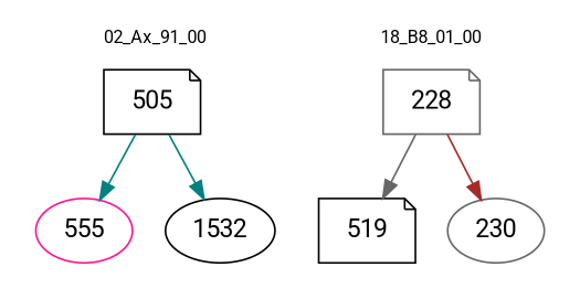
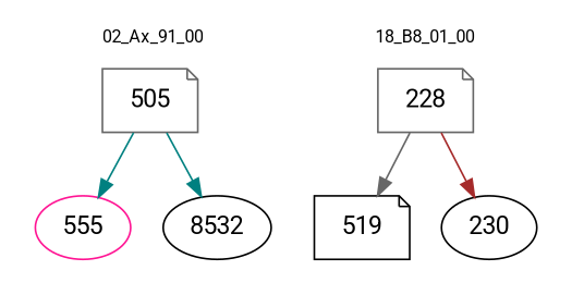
  digraph {
    fontname=Roboto
    node [color=black fontname=Roboto shape=note]
    edge [color=teal fontname=Roboto]
-   n1 [label=505]
+   n1 [color=gray40 label=505]
    n2 [color=deeppink label=555 shape=ellipse]
-   n3 [label=1532 shape=ellipse]
+   n3 [label=8532 shape=ellipse]
    n4 [color=gray40 label=228]
    n5 [label=519]
-   n6 [color=gray40 label=230 shape=ellipse]
+   n6 [label=230 shape=ellipse]
    subgraph cluster_1 {
      color=white
      fontsize=10
      label="02_Ax_91_00"
      n1
      n2
      n3
    }
    subgraph cluster_2 {
      color=white
      fontsize=10
      label="18_B8_01_00"
      n4
      n5
      n6
    }
    n1 -> n2
    n1 -> n3
    n4 -> n5 [color=gray40]
    n4 -> n6 [color=brown]
  }
